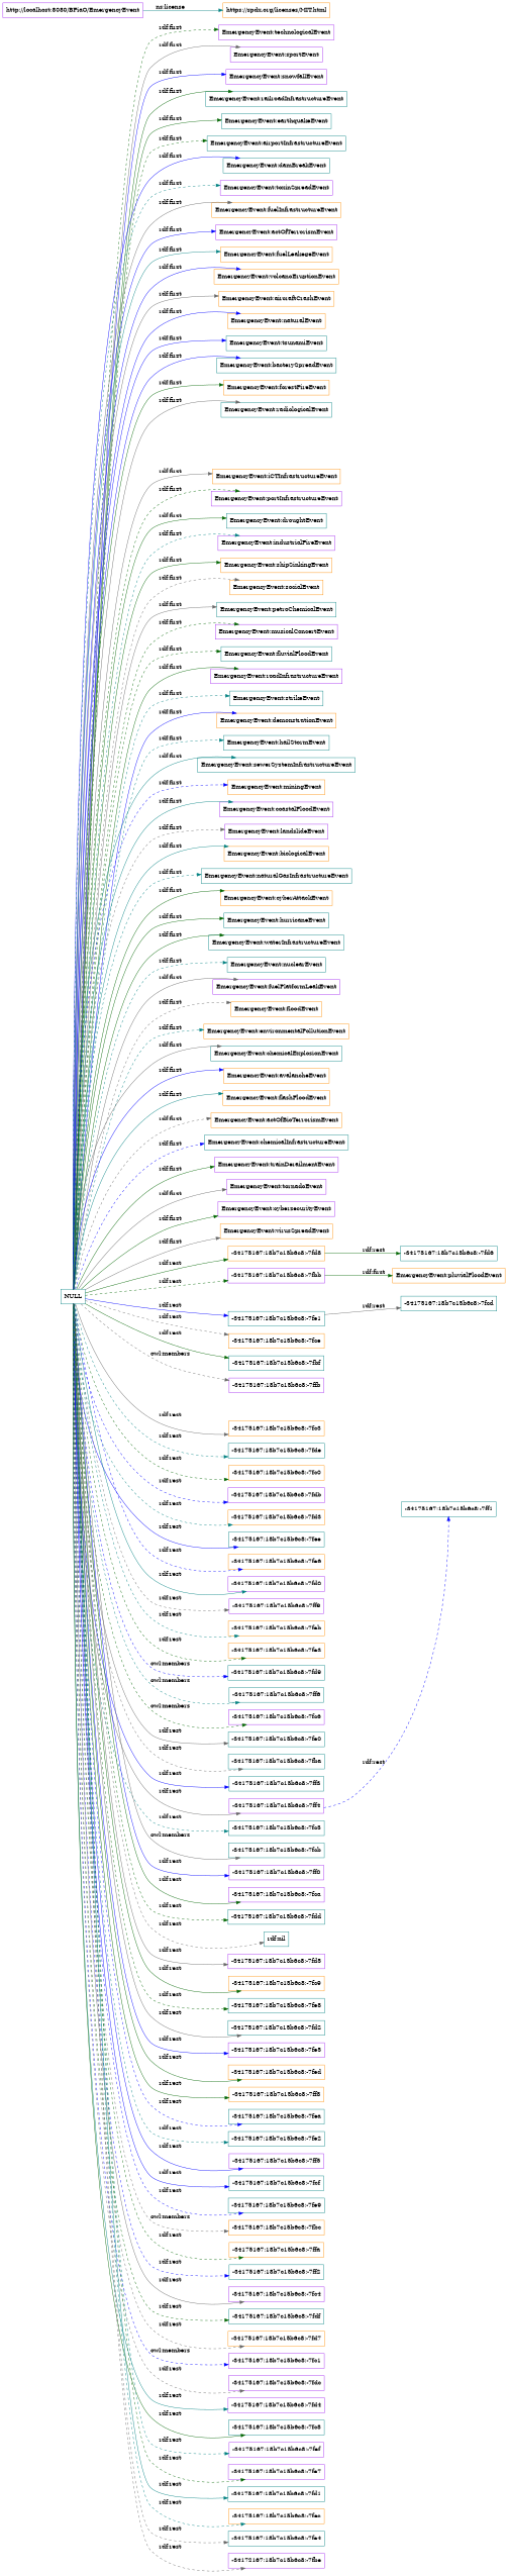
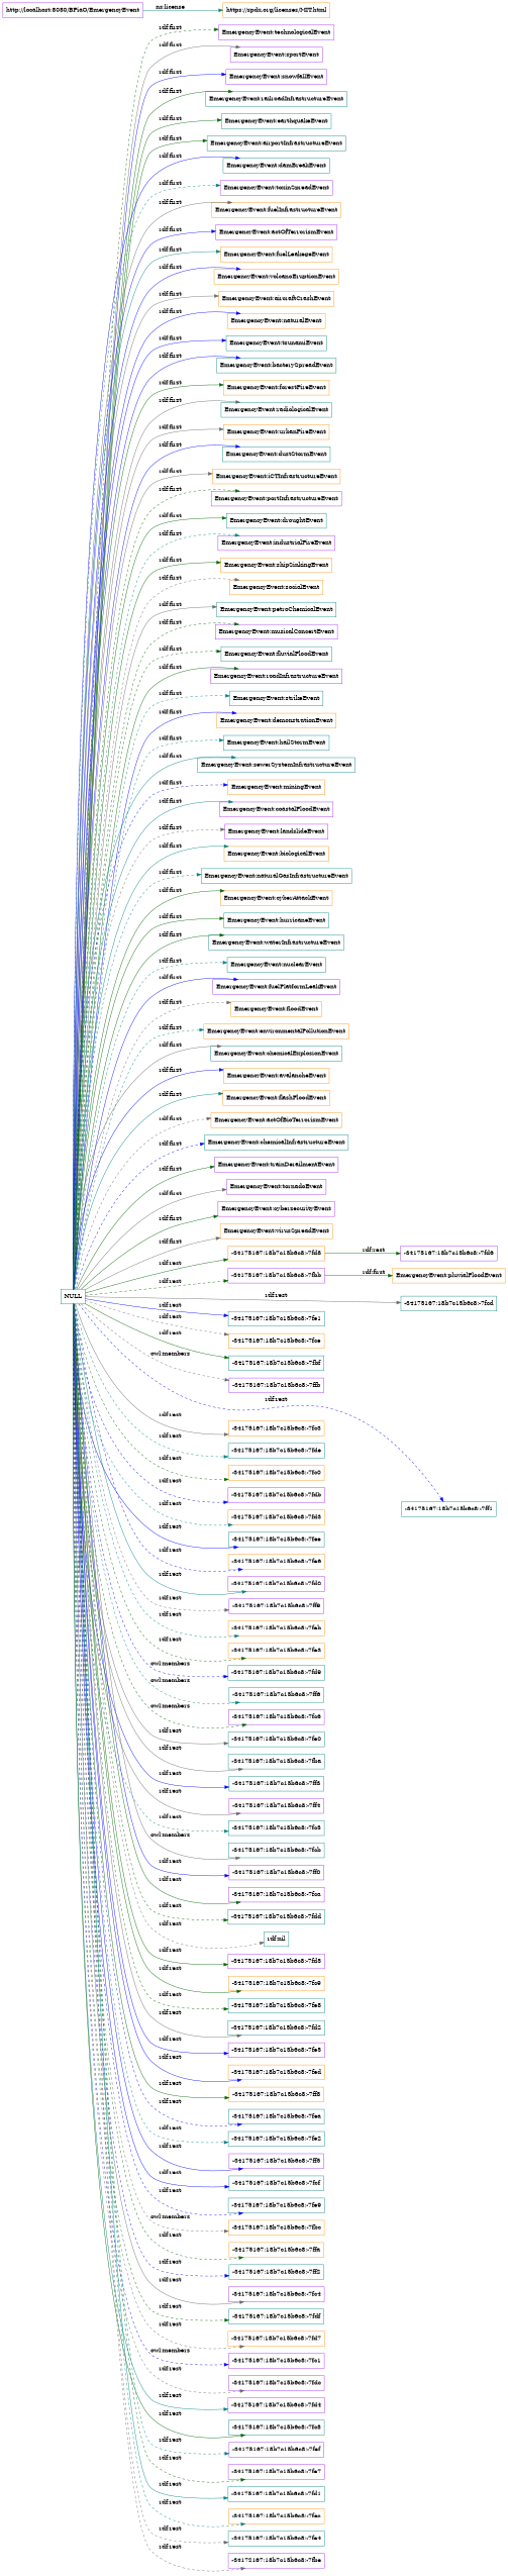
  digraph {
    rankdir=LR
    node [color=teal shape=rectangle]
    edge [color=darkgreen style=solid]
    "EmergencyEvent:technologicalEvent" [color=purple]
    NULL
    "EmergencyEvent:sportEvent" [color=purple]
    "EmergencyEvent:snowfallEvent" [color=purple]
    "EmergencyEvent:railroadInfrastructureEvent"
    "EmergencyEvent:earthquakeEvent"
    "EmergencyEvent:airportInfrastructureEvent"
    "EmergencyEvent:damBreakEvent"
    "EmergencyEvent:toxinSpreadEvent" [color=purple]
    "EmergencyEvent:fuelInfrastructureEvent" [color=darkorange]
    "EmergencyEvent:actOfTerrorismEvent" [color=purple]
    "EmergencyEvent:fuelLeakegeEvent" [color=darkorange]
    "EmergencyEvent:volcanoEruptionEvent" [color=darkorange]
    "EmergencyEvent:aircraftCrashEvent" [color=darkorange]
    "EmergencyEvent:naturalEvent" [color=darkorange]
    "EmergencyEvent:tsunamiEvent"
    "EmergencyEvent:bacterySpreadEvent"
    "EmergencyEvent:forestFireEvent" [color=darkorange]
    "EmergencyEvent:radiologicalEvent"
+   "EmergencyEvent:urbanFireEvent" [color=darkorange]
+   "EmergencyEvent:dustStormEvent"
    "EmergencyEvent:iCTInfrastructureEvent" [color=darkorange]
    "EmergencyEvent:portInfrastructureEvent" [color=purple]
    "EmergencyEvent:droughtEvent"
    "EmergencyEvent:industrialFireEvent" [color=purple]
    "EmergencyEvent:shipSinkingEvent" [color=darkorange]
    "EmergencyEvent:socialEvent" [color=darkorange]
    "EmergencyEvent:petroChemicalEvent"
    "EmergencyEvent:musicalConcertEvent" [color=purple]
    "EmergencyEvent:fluvialFloodEvent"
    "EmergencyEvent:roadInfrastructureEvent" [color=purple]
    "EmergencyEvent:strikeEvent"
    "EmergencyEvent:demonstrationEvent" [color=darkorange]
    "EmergencyEvent:hailStormEvent"
    "EmergencyEvent:sewerSystemInfrastructureEvent"
    "EmergencyEvent:miningEvent" [color=darkorange]
    "EmergencyEvent:coastalFloodEvent" [color=purple]
    "EmergencyEvent:landslideEvent" [color=purple]
    "EmergencyEvent:biologicalEvent" [color=darkorange]
    "EmergencyEvent:naturalGasInfrastructureEvent"
    "EmergencyEvent:cyberAttackEvent" [color=darkorange]
    "EmergencyEvent:hurricaneEvent"
    "EmergencyEvent:waterInfrastructureEvent"
    "EmergencyEvent:nuclearEvent"
    "EmergencyEvent:fuelPlatformLeakEvent" [color=purple]
    "EmergencyEvent:floodEvent" [color=darkorange]
    "EmergencyEvent:environmentalPollutionEvent" [color=darkorange]
    "EmergencyEvent:chemicalExplosionEvent"
    "EmergencyEvent:avalancheEvent" [color=darkorange]
    "EmergencyEvent:flashFloodEvent" [color=darkorange]
    "EmergencyEvent:actOfBioTerrorismEvent" [color=darkorange]
    "EmergencyEvent:chemicalInfrastructureEvent"
    "EmergencyEvent:trainDerailmentEvent" [color=purple]
    "EmergencyEvent:tornadoEvent" [color=purple]
    "EmergencyEvent:cybersecurityEvent" [color=purple]
    "EmergencyEvent:virusSpreadEvent" [color=darkorange]
    "-34175167:18b7c15b6c8:-7fd8" [color=darkorange]
    "-34175167:18b7c15b6c8:-7fe1"
    "-34175167:18b7c15b6c8:-7fbb" [color=purple]
    "-34175167:18b7c15b6c8:-7ff4" [color=purple]
    "-34175167:18b7c15b6c8:-7fce" [color=darkorange]
    "-34175167:18b7c15b6c8:-7fbf"
    "-34175167:18b7c15b6c8:-7ffb" [color=purple]
    "-34175167:18b7c15b6c8:-7ff1"
    "-34175167:18b7c15b6c8:-7fc3" [color=darkorange]
    "-34175167:18b7c15b6c8:-7fde"
    "-34175167:18b7c15b6c8:-7fc0" [color=darkorange]
    "-34175167:18b7c15b6c8:-7fdb" [color=purple]
    "-34175167:18b7c15b6c8:-7fd3" [color=darkorange]
    "-34175167:18b7c15b6c8:-7fee"
    "-34175167:18b7c15b6c8:-7fe6" [color=darkorange]
    "-34175167:18b7c15b6c8:-7fd0" [color=purple]
    "-34175167:18b7c15b6c8:-7ff9" [color=purple]
    "-34175167:18b7c15b6c8:-7feb" [color=darkorange]
    "-34175167:18b7c15b6c8:-7fe3" [color=darkorange]
    "-34175167:18b7c15b6c8:-7fd9"
    "-34175167:18b7c15b6c8:-7ff6"
    "-34175167:18b7c15b6c8:-7fc6" [color=purple]
    "-34175167:18b7c15b6c8:-7fe0"
    "-34175167:18b7c15b6c8:-7fba"
    "-34175167:18b7c15b6c8:-7ff3"
    "-34175167:18b7c15b6c8:-7fcd"
    "-34175167:18b7c15b6c8:-7fc5"
    "-34175167:18b7c15b6c8:-7fcb"
    "-34175167:18b7c15b6c8:-7ff0" [color=purple]
    "-34175167:18b7c15b6c8:-7fca" [color=purple]
    "-34175167:18b7c15b6c8:-7fdd"
    "rdf:nil"
    "-34175167:18b7c15b6c8:-7fd5" [color=purple]
    "-34175167:18b7c15b6c8:-7fc9" [color=darkorange]
    "-34175167:18b7c15b6c8:-7fe8"
    "-34175167:18b7c15b6c8:-7fd2"
    "-34175167:18b7c15b6c8:-7fe5" [color=purple]
    "-34175167:18b7c15b6c8:-7fed" [color=darkorange]
    "-34175167:18b7c15b6c8:-7ff8" [color=darkorange]
    "-34175167:18b7c15b6c8:-7fea"
    "-34175167:18b7c15b6c8:-7fe2"
    "-34175167:18b7c15b6c8:-7ff5" [color=purple]
    "-34175167:18b7c15b6c8:-7fcf"
    "-34175167:18b7c15b6c8:-7fe9"
    "-34175167:18b7c15b6c8:-7fbc" [color=darkorange]
    "-34175167:18b7c15b6c8:-7ffa" [color=darkorange]
    "-34175167:18b7c15b6c8:-7ff2"
    "-34175167:18b7c15b6c8:-7fc4" [color=purple]
    "-34175167:18b7c15b6c8:-7fdf"
    "-34175167:18b7c15b6c8:-7fd7" [color=darkorange]
    "-34175167:18b7c15b6c8:-7fc1" [color=purple]
    "-34175167:18b7c15b6c8:-7fdc" [color=purple]
    "-34175167:18b7c15b6c8:-7fd4" [color=purple]
    "-34175167:18b7c15b6c8:-7fc8"
    "-34175167:18b7c15b6c8:-7fef" [color=purple]
    "-34175167:18b7c15b6c8:-7fe7" [color=purple]
    "-34175167:18b7c15b6c8:-7fd1"
    "-34175167:18b7c15b6c8:-7fec" [color=darkorange]
    "-34175167:18b7c15b6c8:-7fe4"
    n116 [color=purple label="-34172167:18b7c15b6c8:-7fbe"]
    "EmergencyEvent:pluvialFloodEvent" [color=darkorange]
-   "-34175167:18b7c15b6c8:-7fd6"
+   "-34175167:18b7c15b6c8:-7fd6" [color=purple]
    "http://localhost:8080/BFiaO/EmergencyEvent" [color=purple]
    "https://spdx.org/licenses/MIT.html" [color=darkorange]
    NULL -> "EmergencyEvent:technologicalEvent" [label="rdf:first" style=dashed]
    NULL -> "EmergencyEvent:sportEvent" [color=gray40 label="rdf:first"]
    NULL -> "EmergencyEvent:snowfallEvent" [color=blue label="rdf:first"]
    NULL -> "EmergencyEvent:railroadInfrastructureEvent" [label="rdf:first"]
    NULL -> "EmergencyEvent:earthquakeEvent" [label="rdf:first"]
-   NULL -> "EmergencyEvent:airportInfrastructureEvent" [label="rdf:first" style=dashed]
+   NULL -> "EmergencyEvent:airportInfrastructureEvent" [label="rdf:first"]
    NULL -> "EmergencyEvent:damBreakEvent" [color=blue label="rdf:first"]
    NULL -> "EmergencyEvent:toxinSpreadEvent" [color=teal label="rdf:first" style=dashed]
    NULL -> "EmergencyEvent:fuelInfrastructureEvent" [color=gray40 label="rdf:first"]
    NULL -> "EmergencyEvent:actOfTerrorismEvent" [color=blue label="rdf:first"]
    NULL -> "EmergencyEvent:fuelLeakegeEvent" [color=teal label="rdf:first"]
    NULL -> "EmergencyEvent:volcanoEruptionEvent" [color=blue label="rdf:first"]
    NULL -> "EmergencyEvent:aircraftCrashEvent" [color=gray40 label="rdf:first"]
    NULL -> "EmergencyEvent:naturalEvent" [color=blue label="rdf:first"]
    NULL -> "EmergencyEvent:tsunamiEvent" [color=blue label="rdf:first"]
    NULL -> "EmergencyEvent:bacterySpreadEvent" [color=blue label="rdf:first"]
    NULL -> "EmergencyEvent:forestFireEvent" [label="rdf:first"]
    NULL -> "EmergencyEvent:radiologicalEvent" [color=gray40 label="rdf:first"]
+   NULL -> "EmergencyEvent:urbanFireEvent" [color=gray40 label="rdf:first"]
+   NULL -> "EmergencyEvent:dustStormEvent" [color=blue label="rdf:first"]
    NULL -> "EmergencyEvent:iCTInfrastructureEvent" [color=gray40 label="rdf:first"]
    NULL -> "EmergencyEvent:portInfrastructureEvent" [label="rdf:first" style=dashed]
    NULL -> "EmergencyEvent:droughtEvent" [label="rdf:first"]
    NULL -> "EmergencyEvent:industrialFireEvent" [color=teal label="rdf:first" style=dashed]
    NULL -> "EmergencyEvent:shipSinkingEvent" [label="rdf:first"]
    NULL -> "EmergencyEvent:socialEvent" [color=gray40 label="rdf:first" style=dashed]
    NULL -> "EmergencyEvent:petroChemicalEvent" [color=gray40 label="rdf:first"]
    NULL -> "EmergencyEvent:musicalConcertEvent" [label="rdf:first" style=dashed]
    NULL -> "EmergencyEvent:fluvialFloodEvent" [label="rdf:first" style=dashed]
    NULL -> "EmergencyEvent:roadInfrastructureEvent" [label="rdf:first"]
    NULL -> "EmergencyEvent:strikeEvent" [color=teal label="rdf:first" style=dashed]
    NULL -> "EmergencyEvent:demonstrationEvent" [color=blue label="rdf:first"]
    NULL -> "EmergencyEvent:hailStormEvent" [color=teal label="rdf:first" style=dashed]
    NULL -> "EmergencyEvent:sewerSystemInfrastructureEvent" [color=teal label="rdf:first"]
    NULL -> "EmergencyEvent:miningEvent" [color=blue label="rdf:first" style=dashed]
    NULL -> "EmergencyEvent:coastalFloodEvent" [color=teal label="rdf:first"]
    NULL -> "EmergencyEvent:landslideEvent" [color=gray40 label="rdf:first" style=dashed]
    NULL -> "EmergencyEvent:biologicalEvent" [color=teal label="rdf:first"]
    NULL -> "EmergencyEvent:naturalGasInfrastructureEvent" [color=teal label="rdf:first" style=dashed]
    NULL -> "EmergencyEvent:cyberAttackEvent" [label="rdf:first"]
    NULL -> "EmergencyEvent:hurricaneEvent" [label="rdf:first"]
    NULL -> "EmergencyEvent:waterInfrastructureEvent" [label="rdf:first"]
    NULL -> "EmergencyEvent:nuclearEvent" [color=teal label="rdf:first" style=dashed]
-   NULL -> "EmergencyEvent:fuelPlatformLeakEvent" [color=gray40 label="rdf:first"]
+   NULL -> "EmergencyEvent:fuelPlatformLeakEvent" [color=blue label="rdf:first"]
    NULL -> "EmergencyEvent:floodEvent" [color=gray40 label="rdf:first" style=dashed]
    NULL -> "EmergencyEvent:environmentalPollutionEvent" [color=teal label="rdf:first" style=dashed]
    NULL -> "EmergencyEvent:chemicalExplosionEvent" [color=gray40 label="rdf:first"]
    NULL -> "EmergencyEvent:avalancheEvent" [color=blue label="rdf:first"]
    NULL -> "EmergencyEvent:flashFloodEvent" [color=teal label="rdf:first"]
    NULL -> "EmergencyEvent:actOfBioTerrorismEvent" [color=gray40 label="rdf:first" style=dashed]
    NULL -> "EmergencyEvent:chemicalInfrastructureEvent" [color=blue label="rdf:first" style=dashed]
    NULL -> "EmergencyEvent:trainDerailmentEvent" [label="rdf:first"]
    NULL -> "EmergencyEvent:tornadoEvent" [color=gray40 label="rdf:first"]
    NULL -> "EmergencyEvent:cybersecurityEvent" [label="rdf:first"]
    NULL -> "EmergencyEvent:virusSpreadEvent" [color=gray40 label="rdf:first"]
    NULL -> "-34175167:18b7c15b6c8:-7fd8" [label="rdf:rest"]
    NULL -> "-34175167:18b7c15b6c8:-7fe1" [color=blue label="rdf:rest"]
    NULL -> "-34175167:18b7c15b6c8:-7fbb" [label="rdf:rest" style=dashed]
    NULL -> "-34175167:18b7c15b6c8:-7ff4" [color=gray40 label="rdf:rest"]
    NULL -> "-34175167:18b7c15b6c8:-7fce" [color=gray40 label="rdf:rest" style=dashed]
    NULL -> "-34175167:18b7c15b6c8:-7fbf" [label="rdf:rest"]
    NULL -> "-34175167:18b7c15b6c8:-7ffb" [color=gray40 label="owl:members" style=dashed]
-   "-34175167:18b7c15b6c8:-7ff4" -> "-34175167:18b7c15b6c8:-7ff1" [color=blue label="rdf:rest" style=dashed]
+   NULL -> "-34175167:18b7c15b6c8:-7ff1" [color=blue label="rdf:rest" style=dashed]
    NULL -> "-34175167:18b7c15b6c8:-7fc3" [color=gray40 label="rdf:rest"]
    NULL -> "-34175167:18b7c15b6c8:-7fde" [color=teal label="rdf:rest" style=dashed]
    NULL -> "-34175167:18b7c15b6c8:-7fc0" [label="rdf:rest" style=dashed]
    NULL -> "-34175167:18b7c15b6c8:-7fdb" [color=blue label="rdf:rest" style=dashed]
    NULL -> "-34175167:18b7c15b6c8:-7fd3" [color=teal label="rdf:rest" style=dashed]
    NULL -> "-34175167:18b7c15b6c8:-7fee" [color=blue label="rdf:rest"]
    NULL -> "-34175167:18b7c15b6c8:-7fe6" [color=blue label="rdf:rest" style=dashed]
    NULL -> "-34175167:18b7c15b6c8:-7fd0" [color=teal label="rdf:rest"]
    NULL -> "-34175167:18b7c15b6c8:-7ff9" [color=gray40 label="rdf:rest" style=dashed]
    NULL -> "-34175167:18b7c15b6c8:-7feb" [color=teal label="rdf:rest" style=dashed]
    NULL -> "-34175167:18b7c15b6c8:-7fe3" [label="rdf:rest" style=dashed]
    NULL -> "-34175167:18b7c15b6c8:-7fd9" [color=blue label="owl:members" style=dashed]
    NULL -> "-34175167:18b7c15b6c8:-7ff6" [color=teal label="owl:members" style=dashed]
    NULL -> "-34175167:18b7c15b6c8:-7fc6" [label="owl:members" style=dashed]
    NULL -> "-34175167:18b7c15b6c8:-7fe0" [color=gray40 label="rdf:rest"]
-   NULL -> "-34175167:18b7c15b6c8:-7fba" [color=gray40 label="rdf:rest" style=dashed]
+   NULL -> "-34175167:18b7c15b6c8:-7fba" [color=gray40 label="rdf:rest"]
    NULL -> "-34175167:18b7c15b6c8:-7ff3" [color=blue label="rdf:rest"]
-   "-34175167:18b7c15b6c8:-7fe1" -> "-34175167:18b7c15b6c8:-7fcd" [color=gray40 label="rdf:rest"]
+   NULL -> "-34175167:18b7c15b6c8:-7fcd" [color=gray40 label="rdf:rest"]
    NULL -> "-34175167:18b7c15b6c8:-7fc5" [color=teal label="rdf:rest" style=dashed]
    NULL -> "-34175167:18b7c15b6c8:-7fcb" [color=gray40 label="owl:members"]
    NULL -> "-34175167:18b7c15b6c8:-7ff0" [color=blue label="rdf:rest"]
    NULL -> "-34175167:18b7c15b6c8:-7fca" [label="rdf:rest"]
    NULL -> "-34175167:18b7c15b6c8:-7fdd" [label="rdf:rest" style=dashed]
    NULL -> "rdf:nil" [color=gray40 label="rdf:rest" style=dashed]
-   NULL -> "-34175167:18b7c15b6c8:-7fd5" [color=gray40 label="rdf:rest"]
+   NULL -> "-34175167:18b7c15b6c8:-7fd5" [label="rdf:rest"]
    NULL -> "-34175167:18b7c15b6c8:-7fc9" [label="rdf:rest"]
    NULL -> "-34175167:18b7c15b6c8:-7fe8" [label="rdf:rest" style=dashed]
    NULL -> "-34175167:18b7c15b6c8:-7fd2" [color=gray40 label="rdf:rest"]
    NULL -> "-34175167:18b7c15b6c8:-7fe5" [color=blue label="rdf:rest"]
-   NULL -> "-34175167:18b7c15b6c8:-7fed" [label="rdf:rest"]
+   NULL -> "-34175167:18b7c15b6c8:-7fed" [color=blue label="rdf:rest"]
    NULL -> "-34175167:18b7c15b6c8:-7ff8" [label="rdf:rest"]
    NULL -> "-34175167:18b7c15b6c8:-7fea" [color=blue label="rdf:rest" style=dashed]
    NULL -> "-34175167:18b7c15b6c8:-7fe2" [color=teal label="rdf:rest" style=dashed]
    NULL -> "-34175167:18b7c15b6c8:-7ff5" [color=blue label="rdf:rest"]
    NULL -> "-34175167:18b7c15b6c8:-7fcf" [color=blue label="rdf:rest"]
    NULL -> "-34175167:18b7c15b6c8:-7fe9" [color=blue label="rdf:rest" style=dashed]
    NULL -> "-34175167:18b7c15b6c8:-7fbc" [color=gray40 label="owl:members" style=dashed]
    NULL -> "-34175167:18b7c15b6c8:-7ffa" [label="rdf:rest" style=dashed]
    NULL -> "-34175167:18b7c15b6c8:-7ff2" [color=blue label="rdf:rest" style=dashed]
    NULL -> "-34175167:18b7c15b6c8:-7fc4" [color=gray40 label="rdf:rest"]
    NULL -> "-34175167:18b7c15b6c8:-7fdf" [label="rdf:rest" style=dashed]
    NULL -> "-34175167:18b7c15b6c8:-7fd7" [color=gray40 label="rdf:rest" style=dashed]
    NULL -> "-34175167:18b7c15b6c8:-7fc1" [color=blue label="owl:members" style=dashed]
    NULL -> "-34175167:18b7c15b6c8:-7fdc" [color=gray40 label="rdf:rest" style=dashed]
    NULL -> "-34175167:18b7c15b6c8:-7fd4" [color=teal label="rdf:rest"]
    NULL -> "-34175167:18b7c15b6c8:-7fc8" [label="rdf:rest"]
    NULL -> "-34175167:18b7c15b6c8:-7fef" [color=teal label="rdf:rest" style=dashed]
    NULL -> "-34175167:18b7c15b6c8:-7fe7" [label="rdf:rest" style=dashed]
    NULL -> "-34175167:18b7c15b6c8:-7fd1" [color=teal label="rdf:rest"]
    NULL -> "-34175167:18b7c15b6c8:-7fec" [color=teal label="rdf:rest" style=dashed]
    NULL -> "-34175167:18b7c15b6c8:-7fe4" [color=gray40 label="rdf:rest" style=dashed]
    NULL -> n116 [color=gray40 label="rdf:rest" style=dashed]
    "-34175167:18b7c15b6c8:-7fd8" -> "-34175167:18b7c15b6c8:-7fd6" [label="rdf:rest"]
    "-34175167:18b7c15b6c8:-7fbb" -> "EmergencyEvent:pluvialFloodEvent" [label="rdf:first"]
    "http://localhost:8080/BFiaO/EmergencyEvent" -> "https://spdx.org/licenses/MIT.html" [color=teal label="ns:license"]
  }
